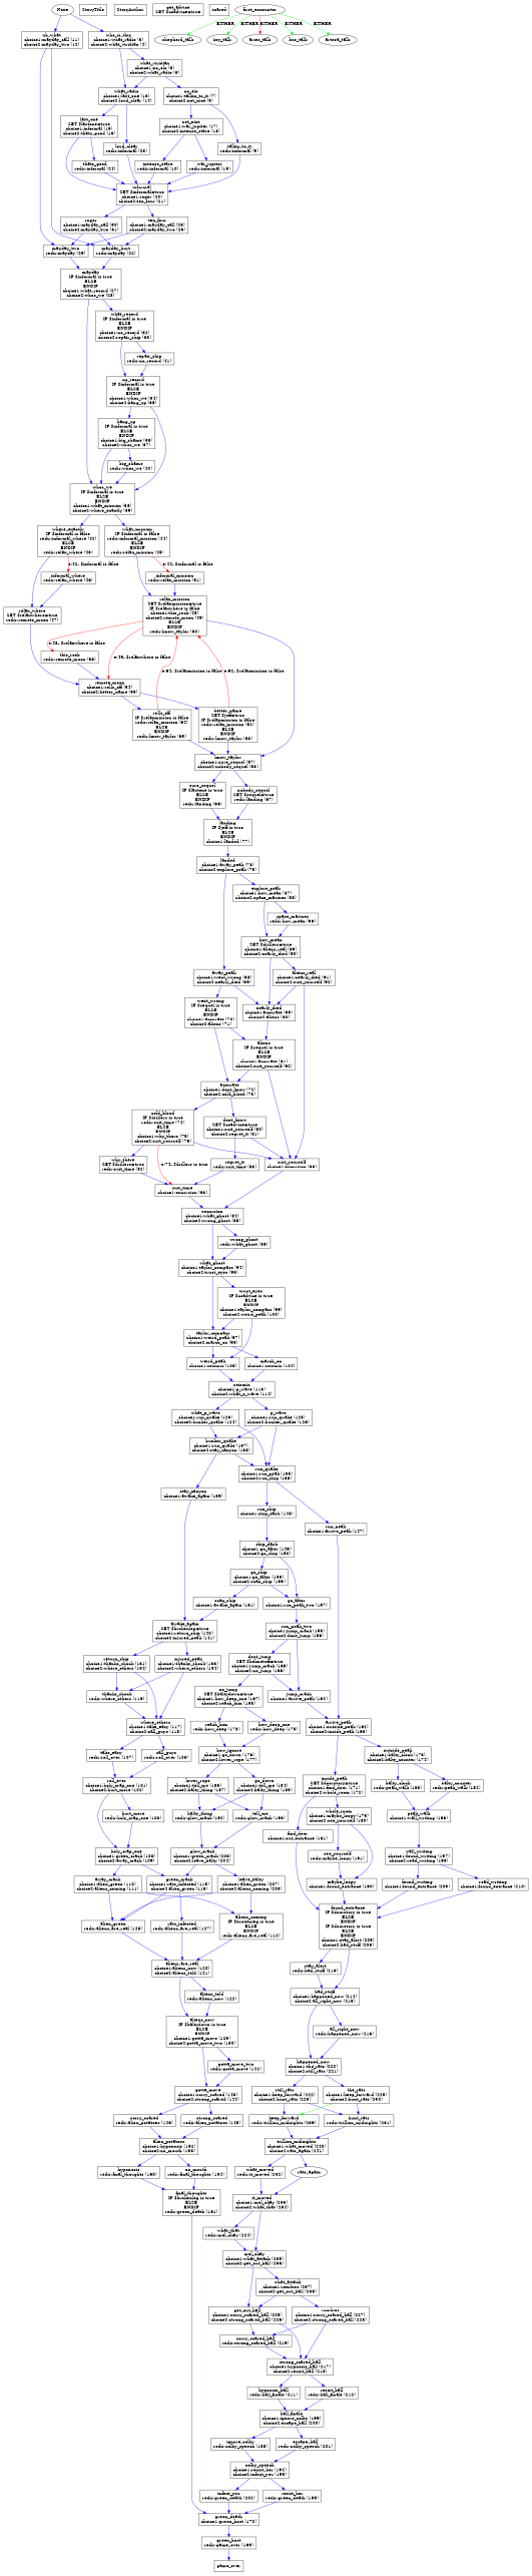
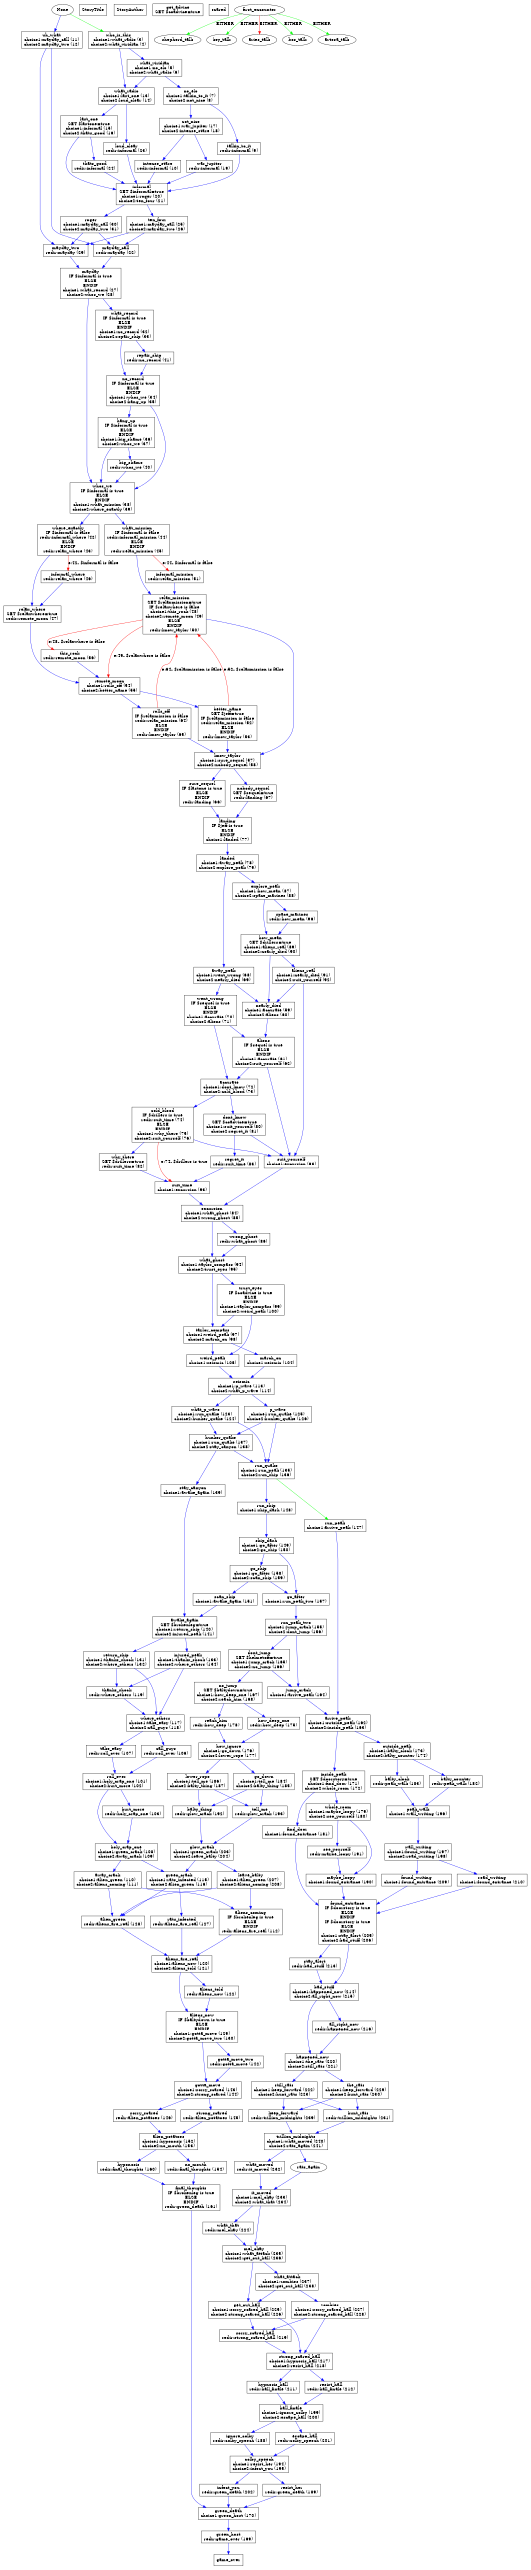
  digraph {
    node [shape=record]
    edge [color=blue]
    n1 [label="uh_what\nchoice1:mayday_call (11)\nchoice2:mayday_two (12)"]
-   n2 [label="mayday_hurt\nredir:mayday (22)"]
+   n2 [label="mayday_call\nredir:mayday (22)"]
    n3 [label="mayday_two\nredir:mayday (29)"]
    None [shape=""]
    n5 [label="who_is_this\nchoice1:what_radio (3)\nchoice2:what_viridian (4)"]
    n6 [label="what_radio\nchoice1:last_one (13)\nchoice2:loud_clear (14)"]
    n7 [label="what_viridian\nchoice1:no_elo (5)\nchoice2:what_radio (6)"]
    n8 [label="mayday\nIF  $informal is true\nELSE\nENDIF\nchoice1:what_record (27)\nchoice2:whos_we (28)"]
    n9 [label="last_one\nSET $lastone=true\nchoice1:informal (15)\nchoice2:thats_good (16)"]
    n10 [label="loud_clear\nredir:informal (23)"]
    n11 [label="no_elo\nchoice1:talkin_to_it (7)\nchoice2:not_nice (8)"]
    n12 [label="informal\nSET $informal=true\nchoice1:roger (20)\nchoice2:ten_four (21)"]
    n13 [label="thats_good\nredir:informal (24)"]
    n14 [label="talkin_to_it\nredir:informal (9)"]
    n15 [label="not_nice\nchoice1:war_jupiter (17)\nchoice2:intense_stare (18)"]
    n16 [label="intense_stare\nredir:informal (10)"]
    n17 [label="war_jupiter\nredir:informal (19)"]
    n18 [label="roger\nchoice1:mayday_call (30)\nchoice2:mayday_two (31)"]
    n19 [label="ten_four\nchoice1:mayday_call (25)\nchoice2:mayday_two (26)"]
    n20 [label=StoryTitle]
    n21 [label="what_record\nIF  $informal is true\nELSE\nENDIF\nchoice1:no_record (32)\nchoice2:repair_ship (33)"]
    n22 [label="whos_we\nIF  $informal is true\nELSE\nENDIF\nchoice1:what_mission (38)\nchoice2:where_exactly (39)"]
    n23 [label=StoryAuthor]
    n24 [label="no_record\nIF  $informal is true\nELSE\nENDIF\nchoice1:whos_we (34)\nchoice2:hang_up (35)"]
    n25 [label="repair_ship\nredir:no_record (41)"]
    n26 [label="what_mission\nIF  $informal is false\nredir:informal_mission (44)\nELSE\nENDIF\nredir:relax_mission (45)"]
    n27 [label="where_exactly\nIF  $informal is false\nredir:informal_where (42)\nELSE\nENDIF\nredir:relax_where (43)"]
    n28 [label="hang_up\nIF  $informal is true\nELSE\nENDIF\nchoice1:big_shame (36)\nchoice2:whos_we (37)"]
    n29 [label="informal_mission\nredir:relax_mission (51)"]
    n30 [label="relax_mission\nSET $relaxmission=true\nIF  $relaxwhere is false\nchoice1:this_rock (48)\nchoice2:remote_moon (49)\nELSE\nENDIF\nredir:know_taylor (50)"]
    n31 [label="informal_where\nredir:relax_where (46)"]
    n32 [label="relax_where\nSET $relaxwhere=true\nredir:remote_moon (47)"]
    n33 [label="big_shame\nredir:whos_we (40)"]
    n34 [label="remote_moon\nchoice1:rolls_off (54)\nchoice2:better_name (55)"]
    n35 [label="this_rock\nredir:remote_moon (56)"]
    n36 [label="know_taylor\nchoice1:sure_sequel (57)\nchoice2:nobody_sequel (58)"]
    n37 [label="better_name\nSET $jeff=true\nIF  $relaxmission is false\nredir:relax_mission (52)\nELSE\nENDIF\nredir:know_taylor (53)"]
    n38 [label="rolls_off\nIF  $relaxmission is false\nredir:relax_mission (64)\nELSE\nENDIF\nredir:know_taylor (65)"]
    n39 [label="sure_sequel\nIF  $lastone is true\nELSE\nENDIF\nredir:landing (66)"]
    n40 [label="nobody_sequel\nSET $sequel=true\nredir:landing (67)"]
    n41 [label="landing\nIF  $jeff is true\nELSE\nENDIF\nchoice1:landed (77)"]
    n42 [label="landed\nchoice1:away_peak (78)\nchoice2:explore_peak (79)"]
    n43 [label="nearly_died\nchoice1:accurate (59)\nchoice2:aliens (60)"]
    n44 [label="aliens\nIF  $sequel is true\nELSE\nENDIF\nchoice1:accurate (61)\nchoice2:suit_yourself (62)"]
    n45 [label="accurate\nchoice1:dont_know (72)\nchoice2:cold_blood (73)"]
    n46 [label="dont_know\nSET $coadvice=true\nchoice1:suit_yourself (80)\nchoice2:regret_it (81)"]
    n47 [label="cold_blood\nIF  $drillers is true\nredir:suit_time (74)\nELSE\nENDIF\nchoice1:why_there (75)\nchoice2:suit_yourself (76)"]
    n48 [label="suit_yourself\nchoice1:excursion (63)"]
    n49 [label="regret_it\nredir:suit_time (83)"]
    n50 [label="suit_time\nchoice1:excursion (93)"]
    n51 [label="why_there\nSET $drillers=true\nredir:suit_time (82)"]
    n52 [label="excursion\nchoice1:what_ghost (84)\nchoice2:wrong_ghost (85)"]
    n53 [label="what_ghost\nchoice1:taylor_compass (94)\nchoice2:trust_eyes (95)"]
    n54 [label="wrong_ghost\nredir:what_ghost (86)"]
    n55 [label="taylor_compass\nchoice1:weird_peak (97)\nchoice2:march_on (98)"]
    n56 [label="trust_eyes\nIF  $coadvice is true\nELSE\nENDIF\nchoice1:taylor_compass (99)\nchoice2:weird_peak (100)"]
    n57 [label="away_peak\nchoice1:went_wrong (68)\nchoice2:nearly_died (69)"]
    n58 [label="explore_peak\nchoice1:how_mean (87)\nchoice2:space_marines (88)"]
    n59 [label="went_wrong\nIF  $sequel is true\nELSE\nENDIF\nchoice1:accurate (70)\nchoice2:aliens (71)"]
    n60 [label="how_mean\nSET $drillers=true\nchoice1:aliens_real (89)\nchoice2:nearly_died (90)"]
    n61 [label="space_marines\nredir:how_mean (96)"]
    n62 [label="aliens_real\nchoice1:nearly_died (91)\nchoice2:suit_yourself (92)"]
    n63 [label="weird_peak\nchoice1:seismic (105)"]
    n64 [label="march_on\nchoice1:seismic (104)"]
    n65 [label="seismic\nchoice1:p_wave (113)\nchoice2:what_p_wave (114)"]
    n66 [label="p_wave\nchoice1:run_quake (125)\nchoice2:hunker_quake (126)"]
    n67 [label="what_p_wave\nchoice1:run_quake (123)\nchoice2:hunker_quake (124)"]
    n68 [label="get_advice\nSET $coadvice=true"]
    n69 [label="roll_over\nchoice1:holy_crap_one (101)\nchoice2:hurt_more (102)"]
    n70 [label="holy_crap_one\nchoice1:green_crack (108)\nchoice2:away_crack (109)"]
    n71 [label="hurt_more\nredir:holy_crap_one (103)"]
    n72 [label="green_crack\nchoice1:rats_infected (115)\nchoice2:alien_green (116)"]
    n73 [label="away_crack\nchoice1:alien_green (110)\nchoice2:aliens_coming (111)"]
    n74 [label="alien_green\nredir:aliens_are_real (128)"]
    n75 [label="rats_infected\nredir:aliens_are_real (127)"]
    n76 [label="aliens_coming\nIF  $brokenleg is true\nELSE\nENDIF\nredir:aliens_are_real (112)"]
    n77 [label="run_quake\nchoice1:run_peak (135)\nchoice2:run_ship (136)"]
    n78 [label="hunker_quake\nchoice1:run_quake (137)\nchoice2:stay_canyon (138)"]
    n79 [label="call_guys\nredir:roll_over (106)"]
    n80 [label="take_easy\nredir:roll_over (107)"]
    n81 [label="aliens_are_real\nchoice1:aliens_now (120)\nchoice2:aliens_told (121)"]
    n82 [label="aliens_now\nIF  $baltydown is true\nELSE\nENDIF\nchoice1:gotta_move (129)\nchoice2:gotta_move_two (130)"]
    n83 [label="aliens_told\nredir:aliens_now (122)"]
    n84 [label="gotta_move\nchoice1:sorry_scared (143)\nchoice2:strong_scared (144)"]
    n85 [label="gotta_move_two\nredir:gotta_move (142)"]
    n86 [label="run_peak\nchoice1:arrive_peak (147)"]
    n87 [label="run_ship\nchoice1:ship_dash (148)"]
    n88 [label="stay_canyon\nchoice1:awake_again (139)"]
    n89 [label="where_others\nchoice1:take_easy (117)\nchoice2:call_guys (118)"]
    n90 [label="thanks_shock\nredir:where_others (119)"]
    n91 [label="sorry_scared\nredir:alien_potatoes (146)"]
    n92 [label="strong_scared\nredir:alien_potatoes (145)"]
    n93 [label="arrive_peak\nchoice1:outside_peak (162)\nchoice2:inside_peak (163)"]
    n94 [label="ship_dash\nchoice1:go_after (149)\nchoice2:go_ship (150)"]
    n95 [label="awake_again\nSET $brokenleg=true\nchoice1:return_ship (140)\nchoice2:injured_peak (141)"]
    n96 [label="alien_potatoes\nchoice1:hyponosis (152)\nchoice2:no_mouth (153)"]
    n97 [label="return_ship\nchoice1:thanks_shock (131)\nchoice2:where_others (132)"]
    n98 [label="injured_peak\nchoice1:thanks_shock (133)\nchoice2:where_others (134)"]
    n99 [label="outside_peak\nchoice1:balty_clock (173)\nchoice2:balty_counter (174)"]
    n100 [label="inside_peak\nSET $doorstory=true\nchoice1:find_door (171)\nchoice2:whole_room (172)"]
    n101 [label="go_after\nchoice1:run_peak_two (157)"]
    n102 [label="go_ship\nchoice1:go_after (158)\nchoice2:scan_ship (159)"]
    n103 [label="hyponosis\nredir:final_thoughts (160)"]
    n104 [label="no_mouth\nredir:final_thoughts (154)"]
    n105 [label=scared]
    n106 [label="final_thoughts\nIF  $brokenleg is true\nELSE\nENDIF\nredir:green_death (161)"]
    n107 [label="balty_clock\nredir:peak_walk (183)"]
    n108 [label="balty_counter\nredir:peak_walk (182)"]
-   n109 [label="find_door\nchoice1:out_entrance (181)"]
+   n109 [label="find_door\nchoice1:found_entrance (181)"]
    n110 [label="whole_room\nchoice1:maybe_loopy (179)\nchoice2:see_yourself (180)"]
    n111 [label="run_peak_two\nchoice1:jump_crack (155)\nchoice2:dont_jump (156)"]
    n112 [label="scan_ship\nchoice1:awake_again (151)"]
    n113 [label="jump_crack\nchoice1:arrive_peak (164)"]
    n114 [label="dont_jump\nSET $helmetoff=true\nchoice1:jump_crack (165)\nchoice2:no_jump (166)"]
    n115 [label="green_death\nchoice1:green_host (170)"]
    n116 [label="green_host\nredir:game_over (169)"]
    n117 [label="no_jump\nSET $baltydown=true\nchoice1:how_deep_one (167)\nchoice2:reach_him (168)"]
    n118 [label="how_deep_one\nredir:how_deep (175)"]
    n119 [label="reach_him\nredir:how_deep (178)"]
    n120 [label=game_over]
    n121 [label="peak_walk\nchoice1:wall_writing (196)"]
    n122 [label="found_entrance\nIF  $doorstory is true\nELSE\nENDIF\nIF  $doorstory is true\nELSE\nENDIF\nchoice1:stay_alert (205)\nchoice2:bad_stuff (206)"]
    n123 [label="maybe_loopy\nchoice1:found_entrance (190)"]
    n124 [label="see_yourself\nredir:maybe_loopy (191)"]
    n125 [label="how_ignore\nchoice1:go_down (176)\nchoice2:lower_rope (177)"]
    n126 [label="go_down\nchoice1:tell_me (184)\nchoice2:balty_thing (185)"]
    n127 [label="lower_rope\nchoice1:tell_me (186)\nchoice2:balty_thing (187)"]
    n128 [label="stay_alert\nredir:bad_stuff (213)"]
    n129 [label="bad_stuff\nchoice1:happened_now (214)\nchoice2:all_right_now (215)"]
    n130 [label="wall_writing\nchoice1:found_writing (197)\nchoice2:read_writing (198)"]
    n131 [label="tell_me\nredir:glow_crack (193)"]
    n132 [label="balty_thing\nredir:glow_crack (192)"]
    n133 [label="glow_crack\nchoice1:green_crack (203)\nchoice2:leave_balty (204)"]
    n134 [label="happened_now\nchoice1:the_rats (220)\nchoice2:still_rats (221)"]
    n135 [label="all_right_now\nredir:happened_now (216)"]
    n136 [label="found_writing\nchoice1:found_entrance (209)"]
    n137 [label="read_writing\nchoice1:found_entrance (210)"]
    n138 [label="leave_balty\nchoice1:alien_green (207)\nchoice2:aliens_coming (208)"]
    n139 [label="ignore_colby\nredir:colby_speech (188)"]
    n140 [label="colby_speech\nchoice1:resist_her (194)\nchoice2:infect_you (195)"]
    n141 [label="resist_her\nredir:green_death (189)"]
    n142 [label="infect_you\nredir:green_death (202)"]
    n143 [label="hall_finale\nchoice1:ignore_colby (199)\nchoice2:escape_hall (200)"]
    n144 [label="escape_hall\nredir:colby_speech (201)"]
    n145 [label="the_rats\nchoice1:keep_forward (229)\nchoice2:hunt_rats (230)"]
    n146 [label="still_rats\nchoice1:keep_forward (222)\nchoice2:hunt_rats (223)"]
    n147 [label="hypnosis_hall\nredir:hall_finale (211)"]
    n148 [label="resist_hall\nredir:hall_finale (212)"]
    n149 [label="keep_forward\nredir:trillion_midnights (239)"]
    n150 [label="hunt_rats\nredir:trillion_midnights (231)"]
    n151 [label="strong_scared_hall\nchoice1:hypnosis_hall (217)\nchoice2:resist_hall (218)"]
    n152 [label="sorry_scared_hall\nredir:strong_scared_hall (219)"]
    n153 [label="trillion_midnights\nchoice1:what_moved (240)\nchoice2:rats_again (241)"]
    n154 [label="what_moved\nredir:it_moved (232)"]
    rats_again [shape=""]
    n156 [label="what_that\nredir:mel_okay (224)"]
    n157 [label="mel_okay\nchoice1:what_attack (235)\nchoice2:get_out_hall (236)"]
    n158 [label="get_out_hall\nchoice1:sorry_scared_hall (225)\nchoice2:strong_scared_hall (226)"]
    n159 [label="what_attack\nchoice1:zombies (237)\nchoice2:get_out_hall (238)"]
    n160 [label="zombies\nchoice1:sorry_scared_hall (227)\nchoice2:strong_scared_hall (228)"]
    n161 [label="it_moved\nchoice1:mel_okay (233)\nchoice2:what_that (234)"]
    first_encounter [shape=""]
    shepherd_talk [shape=""]
    key_talk [shape=""]
    aries_talk [shape=""]
    bos_talk [shape=""]
    artesa_talk [shape=""]
    n1 -> n2
    n1 -> n3
    n2 -> n8
    n3 -> n8
    None -> n1
-   None -> n5
+   None -> n5 [color=green]
    n5 -> n6
    n5 -> n7
    n6 -> n9
    n6 -> n10
    n7 -> n6
    n7 -> n11
    n8 -> n21
    n8 -> n22
    n9 -> n12
    n9 -> n13
    n10 -> n12
    n11 -> n14
    n11 -> n15
    n12 -> n18
    n12 -> n19
    n13 -> n12
    n14 -> n12
    n15 -> n16
    n15 -> n17
    n16 -> n12
    n17 -> n12
    n18 -> n2
    n18 -> n3
    n19 -> n2
    n19 -> n3
    n21 -> n24
    n21 -> n25
    n22 -> n26
    n22 -> n27
    n24 -> n22
    n24 -> n28
    n25 -> n24
    n26 -> n29 [color=red label="e:44- $informal is false"]
    n26 -> n30
    n27 -> n31 [color=red label="e:42- $informal is false"]
    n27 -> n32
    n28 -> n22
    n28 -> n33
    n29 -> n30
    n30 -> n34 [color=red label="e:49- $relaxwhere is false"]
    n30 -> n35 [color=red label="e:48- $relaxwhere is false"]
    n30 -> n36
    n31 -> n32
    n32 -> n34
    n33 -> n22
    n34 -> n37
    n34 -> n38
    n35 -> n34
    n36 -> n39
    n36 -> n40
    n37 -> n30 [color=red label="e:52- $relaxmission is false"]
    n37 -> n36
    n38 -> n30 [color=red label="e:64- $relaxmission is false"]
    n38 -> n36
    n39 -> n41
    n40 -> n41
    n41 -> n42
    n42 -> n57
    n42 -> n58
    n43 -> n44
    n44 -> n45
    n44 -> n48
    n45 -> n46
    n45 -> n47
    n46 -> n48
    n46 -> n49
    n47 -> n48
    n47 -> n50 [color=red label="e:74- $drillers is true"]
    n47 -> n51
    n48 -> n52
    n49 -> n50
    n50 -> n52
    n51 -> n50
    n52 -> n53
    n52 -> n54
    n53 -> n55
    n53 -> n56
    n54 -> n53
    n55 -> n63
    n55 -> n64
    n56 -> n55
    n56 -> n63
    n57 -> n43
    n57 -> n59
    n58 -> n60
    n58 -> n61
    n59 -> n44
    n59 -> n45
    n60 -> n43
    n60 -> n62
    n61 -> n60
    n62 -> n43
    n62 -> n48
    n63 -> n65
    n64 -> n65
    n65 -> n66
    n65 -> n67
    n66 -> n77
    n66 -> n78
    n67 -> n77
    n67 -> n78
    n69 -> n70
    n69 -> n71
    n70 -> n72
    n70 -> n73
    n71 -> n70
    n72 -> n74
    n72 -> n75
    n73 -> n74
    n73 -> n76
    n74 -> n81
    n75 -> n81
    n76 -> n81
-   n77 -> n86
+   n77 -> n86 [color=green]
    n77 -> n87
    n78 -> n77
    n78 -> n88
    n79 -> n69
    n80 -> n69
    n81 -> n82
    n81 -> n83
    n82 -> n84
    n82 -> n85
    n83 -> n82
    n84 -> n91
    n84 -> n92
    n85 -> n84
    n86 -> n93
    n87 -> n94
    n88 -> n95
    n89 -> n79
    n89 -> n80
    n90 -> n89
    n91 -> n96
    n92 -> n96
    n93 -> n99
    n93 -> n100
    n94 -> n101
    n94 -> n102
    n95 -> n97
    n95 -> n98
    n96 -> n103
    n96 -> n104
    n97 -> n89
    n97 -> n90
    n98 -> n89
    n98 -> n90
    n99 -> n107
    n99 -> n108
    n100 -> n109
    n100 -> n110
    n101 -> n111
    n102 -> n101
    n102 -> n112
    n103 -> n106
    n104 -> n106
    n106 -> n115
    n107 -> n121
    n108 -> n121
    n109 -> n122
    n110 -> n123
    n110 -> n124
    n111 -> n113
    n111 -> n114
    n112 -> n95
    n113 -> n93
    n114 -> n113
    n114 -> n117
    n115 -> n116
    n116 -> n120
    n117 -> n118
    n117 -> n119
    n118 -> n125
    n119 -> n125
    n121 -> n130
    n122 -> n128
    n122 -> n129
    n123 -> n122
    n124 -> n123
    n125 -> n126
    n125 -> n127
    n126 -> n131
    n126 -> n132
    n127 -> n131
    n127 -> n132
    n128 -> n129
    n129 -> n134
    n129 -> n135
    n130 -> n136
    n130 -> n137
    n131 -> n133
    n132 -> n133
    n133 -> n72
    n133 -> n138
    n134 -> n145
    n134 -> n146
    n135 -> n134
    n136 -> n122
    n137 -> n122
    n138 -> n74
    n138 -> n76
    n139 -> n140
    n140 -> n141
    n140 -> n142
    n141 -> n115
    n142 -> n115
    n143 -> n139
    n143 -> n144
    n144 -> n140
-   n145 -> n149 [color=green]
+   n145 -> n149
    n145 -> n150
    n146 -> n149
    n146 -> n150
    n147 -> n143
    n148 -> n143
    n149 -> n153
    n150 -> n153
    n151 -> n147
    n151 -> n148
    n152 -> n151
    n153 -> n154
    n153 -> rats_again
    n154 -> n161
    rats_again -> n161
    n156 -> n157
    n157 -> n158
    n157 -> n159
    n158 -> n151
    n158 -> n152
    n159 -> n158
    n159 -> n160
    n160 -> n151
    n160 -> n152
    n161 -> n156
    n161 -> n157
    first_encounter -> shepherd_talk [color=green label=EITHER]
    first_encounter -> key_talk [color=green label=EITHER]
    first_encounter -> aries_talk [color=red label=EITHER]
    first_encounter -> bos_talk [color=green label=EITHER]
    first_encounter -> artesa_talk [color=green label=EITHER]
  }
